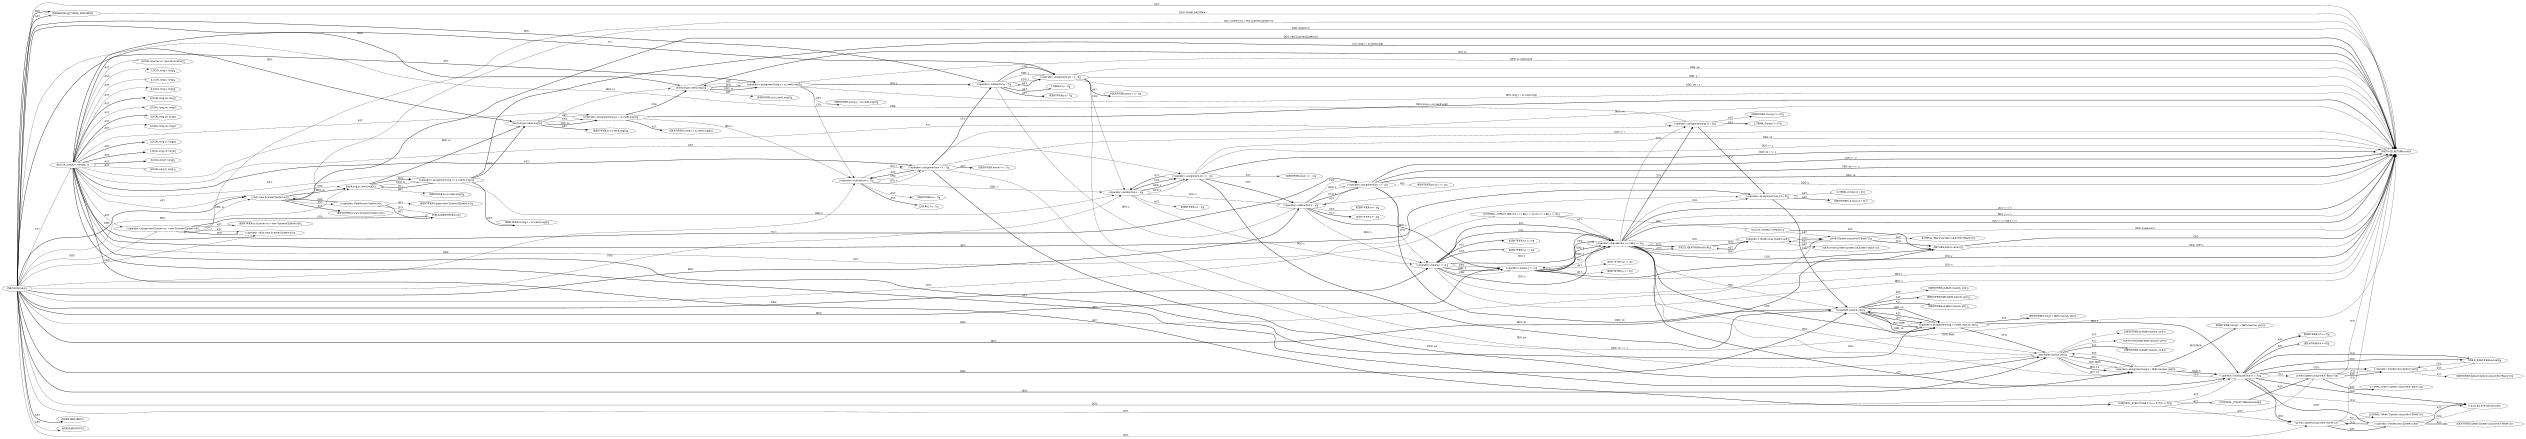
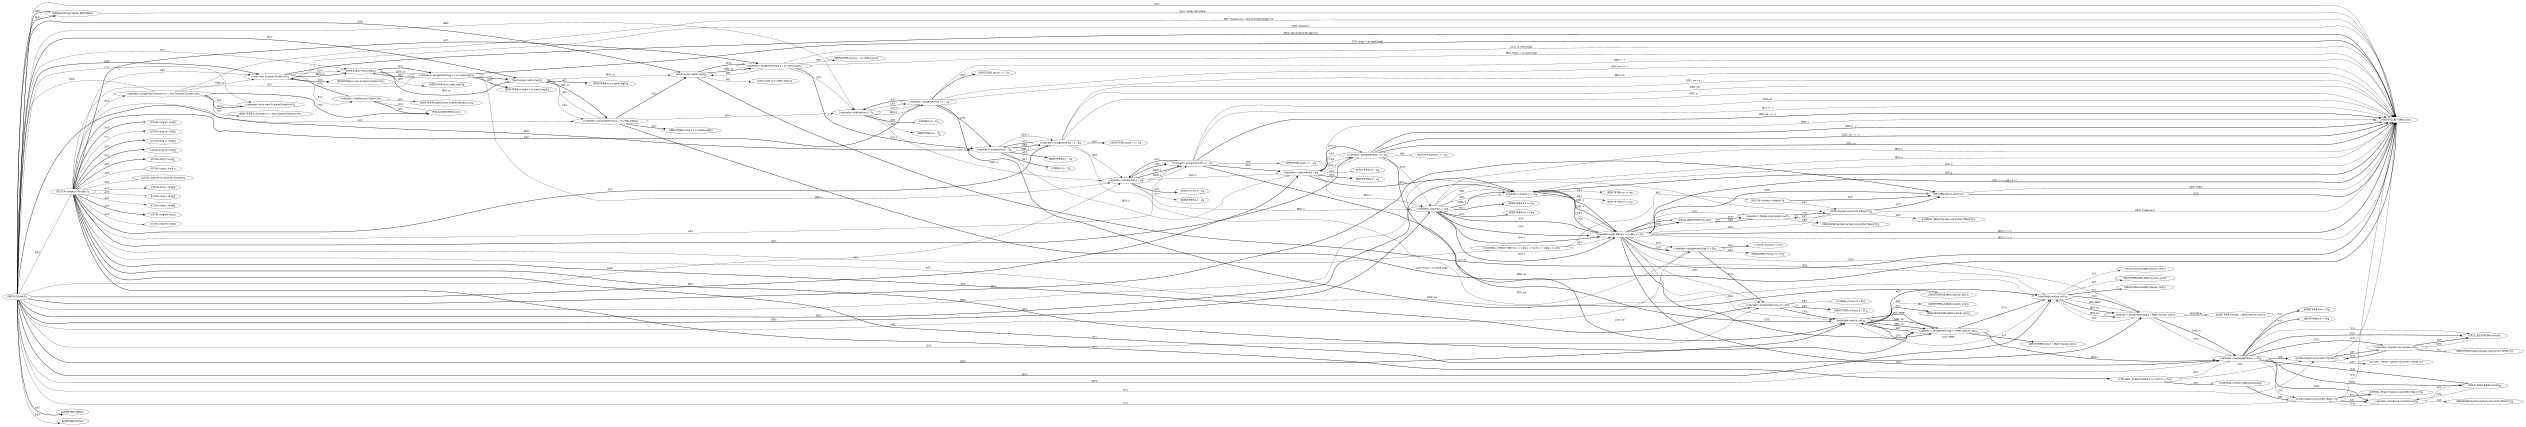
  digraph {
    fontname=Inter
    rankdir=LR
    node [fontname=Inter]
    edge [arrowhead=odot fontname=Inter style=bold]
    n1 [label=<(METHOD,main)<SUB>4</SUB>>]
    n2 [label=<(PARAM,String[] YAHIA_MOSTAFA)<SUB>4</SUB>>]
    n3 [label=<(BLOCK,&lt;empty&gt;,&lt;empty&gt;)<SUB>4</SUB>>]
    n4 [label=<(&lt;operator&gt;.assignment,Scanner sc = new Scanner(System.in))<SUB>5</SUB>>]
    n5 [label=<(&lt;operator&gt;.alloc,new Scanner(System.in))<SUB>5</SUB>>]
    n6 [label=<(&lt;init&gt;,new Scanner(System.in))<SUB>5</SUB>>]
    n7 [label=<(nextLong,sc.nextLong())<SUB>6</SUB>>]
    n8 [label=<(nextLong,sc.nextLong())<SUB>6</SUB>>]
    n9 [label=<(nextLong,sc.nextLong())<SUB>6</SUB>>]
    n10 [label=<(&lt;operator&gt;.subtraction,x - 1)<SUB>8</SUB>>]
    n11 [label=<(&lt;operator&gt;.subtraction,y - 1)<SUB>8</SUB>>]
    n12 [label=<(&lt;operator&gt;.subtraction,n - x)<SUB>8</SUB>>]
    n13 [label=<(&lt;operator&gt;.subtraction,n - y)<SUB>8</SUB>>]
    n14 [label=<(&lt;operator&gt;.equals,x == n)<SUB>9</SUB>>]
    n15 [label=<(&lt;operator&gt;.equals,y == n)<SUB>9</SUB>>]
    n16 [label=<(println,System.out.println(&quot;Black&quot;))<SUB>10</SUB>>]
    n17 [label=<(RETURN,return;,return;)<SUB>10</SUB>>]
    n18 [label=<(&lt;operator&gt;.assignment,long c1 = 0)<SUB>12</SUB>>]
    n19 [label=<(&lt;operator&gt;.assignment,long c2 = 0)<SUB>12</SUB>>]
    n20 [label=<(max,Math.max(xb, yb))<SUB>13</SUB>>]
    n21 [label=<(max,Math.max(xw, yw))<SUB>14</SUB>>]
    n22 [label=<(&lt;operator&gt;.lessEqualsThan,h &lt;= f)<SUB>16</SUB>>]
    n23 [label=<(println,System.out.println(&quot;White&quot;))<SUB>17</SUB>>]
    n24 [label=<(println,System.out.println(&quot;Black&quot;))<SUB>19</SUB>>]
    n25 [label=<(MODIFIER,PUBLIC)>]
    n26 [label=<(MODIFIER,STATIC)>]
    n27 [label=<(METHOD_RETURN,void)<SUB>4</SUB>>]
    n28 [label=<(LOCAL,Scanner sc: java.util.Scanner)<SUB>5</SUB>>]
    n29 [label=<(LOCAL,long n: long)<SUB>6</SUB>>]
    n30 [label=<(LOCAL,long x: long)<SUB>6</SUB>>]
    n31 [label=<(LOCAL,long y: long)<SUB>6</SUB>>]
    n32 [label=<(&lt;operator&gt;.assignment,long n = sc.nextLong())<SUB>6</SUB>>]
    n33 [label=<(&lt;operator&gt;.assignment,long x = sc.nextLong())<SUB>6</SUB>>]
    n34 [label=<(&lt;operator&gt;.assignment,long y = sc.nextLong())<SUB>6</SUB>>]
    n35 [label=<(LOCAL,long xb: long)<SUB>7</SUB>>]
    n36 [label=<(LOCAL,long xw: long)<SUB>7</SUB>>]
    n37 [label=<(LOCAL,long yb: long)<SUB>7</SUB>>]
    n38 [label=<(LOCAL,long yw: long)<SUB>7</SUB>>]
    n39 [label=<(&lt;operator&gt;.assignment,xw = x - 1)<SUB>8</SUB>>]
    n40 [label=<(&lt;operator&gt;.assignment,yw = y - 1)<SUB>8</SUB>>]
    n41 [label=<(&lt;operator&gt;.assignment,xb = n - x)<SUB>8</SUB>>]
    n42 [label=<(&lt;operator&gt;.assignment,yb = n - y)<SUB>8</SUB>>]
    n43 [label=<(CONTROL_STRUCTURE,if (x == n &amp;&amp; y == n),if (x == n &amp;&amp; y == n))<SUB>9</SUB>>]
    n44 [label=<(LOCAL,long c1: long)<SUB>12</SUB>>]
    n45 [label=<(LOCAL,long c2: long)<SUB>12</SUB>>]
    n46 [label=<(LOCAL,long f: long)<SUB>13</SUB>>]
    n47 [label=<(&lt;operator&gt;.assignment,long f = Math.max(xb, yb))<SUB>13</SUB>>]
    n48 [label=<(LOCAL,long h: long)<SUB>14</SUB>>]
    n49 [label=<(&lt;operator&gt;.assignment,long h = Math.max(xw, yw))<SUB>14</SUB>>]
-   n50 [label=<(CONTROL_STRUCTURE,if (h &lt;= f),if (h &lt;= f))<SUB>16</SUB>>]
+   n50 [label=<(CONTROL_STRUCTURE,if (h &lt;= f),if (h &lt;= f))<SUB>12</SUB>>]
    n51 [label=<(IDENTIFIER,sc,Scanner sc = new Scanner(System.in))<SUB>5</SUB>>]
    n52 [label=<(FIELD_IDENTIFIER,in,in)<SUB>5</SUB>>]
    n53 [label=<(IDENTIFIER,sc,new Scanner(System.in))<SUB>5</SUB>>]
    n54 [label=<(&lt;operator&gt;.fieldAccess,System.in)<SUB>5</SUB>>]
    n55 [label=<(IDENTIFIER,sc,sc.nextLong())<SUB>6</SUB>>]
    n56 [label=<(IDENTIFIER,sc,sc.nextLong())<SUB>6</SUB>>]
    n57 [label=<(IDENTIFIER,sc,sc.nextLong())<SUB>6</SUB>>]
    n58 [label=<(IDENTIFIER,x,x - 1)<SUB>8</SUB>>]
    n59 [label=<(LITERAL,1,x - 1)<SUB>8</SUB>>]
    n60 [label=<(IDENTIFIER,y,y - 1)<SUB>8</SUB>>]
    n61 [label=<(LITERAL,1,y - 1)<SUB>8</SUB>>]
+   n62 [label=<(IDENTIFIER,n,n - x)<SUB>8</SUB>>]
    n63 [label=<(IDENTIFIER,x,n - x)<SUB>8</SUB>>]
    n64 [label=<(IDENTIFIER,n,n - y)<SUB>8</SUB>>]
    n65 [label=<(IDENTIFIER,y,n - y)<SUB>8</SUB>>]
    n66 [label=<(&lt;operator&gt;.logicalAnd,x == n &amp;&amp; y == n)<SUB>9</SUB>>]
    n67 [label=<(IDENTIFIER,x,x == n)<SUB>9</SUB>>]
    n68 [label=<(IDENTIFIER,n,x == n)<SUB>9</SUB>>]
    n69 [label=<(IDENTIFIER,y,y == n)<SUB>9</SUB>>]
    n70 [label=<(IDENTIFIER,n,y == n)<SUB>9</SUB>>]
    n71 [label=<(&lt;operator&gt;.fieldAccess,System.out)<SUB>10</SUB>>]
    n72 [label=<(LITERAL,&quot;Black&quot;,System.out.println(&quot;Black&quot;))<SUB>10</SUB>>]
    n73 [label=<(IDENTIFIER,c1,long c1 = 0)<SUB>12</SUB>>]
    n74 [label=<(LITERAL,0,long c1 = 0)<SUB>12</SUB>>]
    n75 [label=<(IDENTIFIER,c2,long c2 = 0)<SUB>12</SUB>>]
    n76 [label=<(LITERAL,0,long c2 = 0)<SUB>12</SUB>>]
    n77 [label=<(IDENTIFIER,Math,Math.max(xb, yb))<SUB>13</SUB>>]
    n78 [label=<(IDENTIFIER,xb,Math.max(xb, yb))<SUB>13</SUB>>]
    n79 [label=<(IDENTIFIER,yb,Math.max(xb, yb))<SUB>13</SUB>>]
    n80 [label=<(IDENTIFIER,Math,Math.max(xw, yw))<SUB>11</SUB>>]
    n81 [label=<(IDENTIFIER,xw,Math.max(xw, yw))<SUB>14</SUB>>]
    n82 [label=<(IDENTIFIER,yw,Math.max(xw, yw))<SUB>14</SUB>>]
    n83 [label=<(IDENTIFIER,h,h &lt;= f)<SUB>16</SUB>>]
    n84 [label=<(IDENTIFIER,f,h &lt;= f)<SUB>16</SUB>>]
    n85 [label=<(&lt;operator&gt;.fieldAccess,System.out)<SUB>17</SUB>>]
    n86 [label=<(FIELD_IDENTIFIER,out,out)<SUB>17</SUB>>]
    n87 [label=<(&lt;operator&gt;.fieldAccess,System.out)<SUB>19</SUB>>]
    n88 [label=<(FIELD_IDENTIFIER,out,out)<SUB>19</SUB>>]
    n89 [label=<(LITERAL,&quot;White&quot;,System.out.println(&quot;White&quot;))<SUB>17</SUB>>]
    n90 [label=<(LITERAL,&quot;Black&quot;,System.out.println(&quot;Black&quot;))<SUB>19</SUB>>]
    n91 [label=<(IDENTIFIER,n,long n = sc.nextLong())<SUB>6</SUB>>]
    n92 [label=<(IDENTIFIER,x,long x = sc.nextLong())<SUB>6</SUB>>]
    n93 [label=<(IDENTIFIER,y,long y = sc.nextLong())<SUB>6</SUB>>]
    n94 [label=<(IDENTIFIER,xw,xw = x - 1)<SUB>8</SUB>>]
    n95 [label=<(IDENTIFIER,yw,yw = y - 1)<SUB>8</SUB>>]
    n96 [label=<(IDENTIFIER,xb,xb = n - x)<SUB>8</SUB>>]
    n97 [label=<(IDENTIFIER,yb,yb = n - y)<SUB>8</SUB>>]
    n98 [label=<(BLOCK,&lt;empty&gt;,&lt;empty&gt;)<SUB>9</SUB>>]
    n99 [label=<(IDENTIFIER,f,long f = Math.max(xb, yb))<SUB>13</SUB>>]
    n100 [label=<(IDENTIFIER,h,long h = Math.max(xw, yw))<SUB>14</SUB>>]
    n101 [label=<(CONTROL_STRUCTURE,else,else)<SUB>19</SUB>>]
    n102 [label=<(IDENTIFIER,System,new Scanner(System.in))<SUB>5</SUB>>]
    n103 [label=<(FIELD_IDENTIFIER,out,out)<SUB>10</SUB>>]
    n104 [label=<(IDENTIFIER,System,System.out.println(&quot;Black&quot;))<SUB>10</SUB>>]
    n105 [label=<(IDENTIFIER,System,System.out.println(&quot;White&quot;))<SUB>17</SUB>>]
    n106 [label=<(IDENTIFIER,System,System.out.println(&quot;Black&quot;))<SUB>19</SUB>>]
    n1 -> n2 [label="AST: "]
    n1 -> n2 [arrowhead=normal label="DDG: "]
    n1 -> n3 [label="AST: " style=solid]
    n1 -> n4 [label="DDG: " style=solid]
    n1 -> n5 [arrowhead=normal label="CFG: " style=solid]
    n1 -> n6 [arrowhead=normal label="DDG: "]
    n1 -> n7 [arrowhead=dot label="DDG: " style=solid]
    n1 -> n8 [arrowhead=normal label="DDG: "]
    n1 -> n9 [label="DDG: "]
    n1 -> n10 [arrowhead=dot label="DDG: " style=solid]
    n1 -> n11 [arrowhead=normal label="DDG: "]
    n1 -> n12 [arrowhead=dot label="DDG: " style=solid]
    n1 -> n13 [arrowhead=normal label="DDG: "]
    n1 -> n14 [arrowhead=normal label="DDG: "]
    n1 -> n15 [arrowhead=dot label="DDG: "]
    n1 -> n16 [arrowhead=normal label="DDG: " style=solid]
    n1 -> n17 [arrowhead=normal label="DDG: "]
    n1 -> n18 [label="DDG: " style=solid]
    n1 -> n19 [arrowhead=normal label="DDG: " style=solid]
    n1 -> n20 [arrowhead=dot label="DDG: "]
    n1 -> n21 [arrowhead=normal label="DDG: "]
    n1 -> n22 [arrowhead=normal label="DDG: " style=solid]
    n1 -> n23 [arrowhead=dot label="DDG: " style=solid]
    n1 -> n24 [label="DDG: " style=solid]
    n1 -> n25 [arrowhead=dot label="AST: "]
    n1 -> n26 [arrowhead=normal label="AST: " style=solid]
    n1 -> n27 [label="AST: " style=solid]
    n2 -> n27 [label="DDG: YAHIA_MOSTAFA" style=solid]
    n3 -> n4 [arrowhead=normal label="AST: " style=solid]
    n3 -> n6 [arrowhead=dot label="AST: " style=solid]
    n3 -> n18 [arrowhead=dot label="AST: " style=solid]
    n3 -> n19 [label="AST: "]
    n3 -> n28 [label="AST: " style=solid]
    n3 -> n29 [arrowhead=dot label="AST: " style=solid]
    n3 -> n30 [label="AST: " style=solid]
    n3 -> n31 [arrowhead=normal label="AST: " style=solid]
    n3 -> n32 [label="AST: " style=solid]
    n3 -> n33 [arrowhead=normal label="AST: " style=solid]
    n3 -> n34 [arrowhead=dot label="AST: "]
    n3 -> n35 [arrowhead=dot label="AST: "]
    n3 -> n36 [arrowhead=normal label="AST: " style=solid]
    n3 -> n37 [label="AST: "]
    n3 -> n38 [arrowhead=dot label="AST: " style=solid]
    n3 -> n39 [label="AST: "]
    n3 -> n40 [label="AST: "]
    n3 -> n41 [arrowhead=dot label="AST: " style=solid]
    n3 -> n42 [label="AST: "]
    n3 -> n43 [label="AST: " style=solid]
    n3 -> n44 [arrowhead=normal label="AST: "]
    n3 -> n45 [arrowhead=normal label="AST: "]
    n3 -> n46 [arrowhead=normal label="AST: "]
    n3 -> n47 [label="AST: "]
    n3 -> n48 [label="AST: " style=solid]
    n3 -> n49 [arrowhead=dot label="AST: "]
    n3 -> n50 [arrowhead=normal label="AST: "]
    n4 -> n5 [arrowhead=normal label="AST: " style=solid]
    n4 -> n6 [arrowhead=normal label="DDG: sc" style=solid]
    n4 -> n27 [label="DDG: Scanner sc = new Scanner(System.in)" style=solid]
    n4 -> n51 [arrowhead=normal label="AST: " style=solid]
    n4 -> n52 [label="CFG: "]
    n5 -> n4 [label="CFG: "]
    n6 -> n7 [arrowhead=normal label="CFG: " style=solid]
    n6 -> n7 [arrowhead=dot label="DDG: sc"]
    n6 -> n27 [label="DDG: System.in" style=solid]
    n6 -> n27 [arrowhead=normal label="DDG: new Scanner(System.in)"]
    n6 -> n53 [arrowhead=dot label="AST: "]
    n6 -> n54 [arrowhead=dot label="AST: " style=solid]
    n7 -> n8 [label="DDG: sc"]
    n7 -> n32 [arrowhead=dot label="CFG: "]
    n7 -> n32 [label="DDG: sc" style=solid]
    n7 -> n55 [arrowhead=normal label="AST: " style=solid]
    n8 -> n9 [arrowhead=normal label="DDG: sc" style=solid]
    n8 -> n33 [arrowhead=normal label="CFG: " style=solid]
    n8 -> n33 [arrowhead=normal label="DDG: sc"]
    n8 -> n56 [arrowhead=normal label="AST: "]
    n9 -> n27 [arrowhead=dot label="DDG: sc"]
    n9 -> n34 [label="CFG: "]
    n9 -> n34 [arrowhead=normal label="DDG: sc"]
    n9 -> n57 [arrowhead=dot label="AST: " style=solid]
    n10 -> n12 [arrowhead=normal label="DDG: x" style=solid]
    n10 -> n39 [arrowhead=normal label="CFG: " style=solid]
    n10 -> n39 [label="DDG: x" style=solid]
    n10 -> n39 [arrowhead=dot label="DDG: 1" style=solid]
    n10 -> n58 [arrowhead=normal label="AST: " style=solid]
    n10 -> n59 [label="AST: "]
    n11 -> n13 [label="DDG: y" style=solid]
    n11 -> n40 [arrowhead=dot label="CFG: "]
    n11 -> n40 [label="DDG: y" style=solid]
    n11 -> n40 [arrowhead=dot label="DDG: 1" style=solid]
    n11 -> n60 [arrowhead=dot label="AST: "]
    n11 -> n61 [label="AST: "]
    n12 -> n13 [label="DDG: n" style=solid]
    n12 -> n14 [arrowhead=normal label="DDG: x" style=solid]
    n12 -> n41 [arrowhead=dot label="CFG: "]
    n12 -> n41 [label="DDG: n"]
    n12 -> n41 [arrowhead=normal label="DDG: x" style=solid]
+   n12 -> n62 [arrowhead=normal label="AST: "]
    n12 -> n63 [arrowhead=normal label="AST: " style=solid]
    n13 -> n14 [arrowhead=dot label="DDG: n" style=solid]
    n13 -> n15 [arrowhead=normal label="DDG: y"]
    n13 -> n27 [arrowhead=dot label="DDG: y" style=solid]
    n13 -> n42 [arrowhead=dot label="CFG: " style=solid]
    n13 -> n42 [label="DDG: n" style=solid]
    n13 -> n42 [label="DDG: y"]
    n13 -> n64 [label="AST: " style=solid]
    n13 -> n65 [arrowhead=dot label="AST: "]
    n14 -> n15 [label="CFG: " style=solid]
    n14 -> n15 [arrowhead=dot label="DDG: n"]
    n14 -> n15 [label="CDG: " style=solid]
    n14 -> n27 [arrowhead=dot label="DDG: x" style=solid]
    n14 -> n27 [label="DDG: n" style=solid]
    n14 -> n66 [arrowhead=normal label="CFG: "]
    n14 -> n66 [arrowhead=normal label="DDG: x"]
    n14 -> n66 [arrowhead=normal label="DDG: n"]
    n14 -> n67 [arrowhead=dot label="AST: "]
    n14 -> n68 [label="AST: "]
    n15 -> n27 [arrowhead=dot label="DDG: y"]
    n15 -> n27 [label="DDG: n" style=solid]
    n15 -> n66 [label="CFG: "]
    n15 -> n66 [label="DDG: y"]
    n15 -> n66 [arrowhead=normal label="DDG: n"]
    n15 -> n69 [arrowhead=normal label="AST: " style=solid]
    n15 -> n70 [arrowhead=normal label="AST: " style=solid]
    n16 -> n17 [arrowhead=dot label="CFG: "]
    n16 -> n27 [label="DDG: System.out" style=solid]
    n16 -> n71 [arrowhead=dot label="AST: " style=solid]
    n16 -> n72 [arrowhead=normal label="AST: " style=solid]
    n17 -> n27 [arrowhead=normal label="CFG: "]
    n17 -> n27 [label="DDG: &lt;RET&gt;" style=solid]
    n18 -> n19 [label="CFG: "]
    n18 -> n73 [arrowhead=dot label="AST: " style=solid]
    n18 -> n74 [arrowhead=normal label="AST: "]
    n19 -> n20 [arrowhead=normal label="CFG: "]
    n19 -> n75 [arrowhead=dot label="AST: "]
    n19 -> n76 [label="AST: " style=solid]
    n20 -> n21 [arrowhead=normal label="DDG: Math" style=solid]
    n20 -> n47 [arrowhead=normal label="CFG: "]
    n20 -> n47 [label="DDG: Math"]
    n20 -> n47 [label="DDG: xb"]
    n20 -> n47 [arrowhead=dot label="DDG: yb"]
    n20 -> n77 [arrowhead=normal label="AST: "]
    n20 -> n78 [label="AST: "]
    n20 -> n79 [arrowhead=normal label="AST: " style=solid]
    n21 -> n49 [label="CFG: "]
    n21 -> n49 [label="DDG: Math" style=solid]
    n21 -> n49 [arrowhead=normal label="DDG: xw"]
    n21 -> n49 [arrowhead=dot label="DDG: yw" style=solid]
    n21 -> n80 [arrowhead=dot label="AST: " style=solid]
    n21 -> n81 [label="AST: "]
    n21 -> n82 [arrowhead=normal label="AST: " style=solid]
    n22 -> n23 [arrowhead=dot label="CDG: "]
    n22 -> n24 [arrowhead=dot label="CDG: " style=solid]
    n22 -> n83 [arrowhead=normal label="AST: "]
    n22 -> n84 [label="AST: "]
    n22 -> n85 [label="CDG: "]
    n22 -> n86 [arrowhead=normal label="CFG: " style=solid]
    n22 -> n86 [arrowhead=dot label="CDG: "]
    n22 -> n87 [arrowhead=dot label="CDG: "]
    n22 -> n88 [label="CFG: "]
    n22 -> n88 [arrowhead=normal label="CDG: "]
    n23 -> n27 [label="CFG: " style=solid]
    n23 -> n85 [label="AST: "]
    n23 -> n89 [arrowhead=dot label="AST: " style=solid]
    n24 -> n27 [label="CFG: " style=solid]
    n24 -> n87 [arrowhead=dot label="AST: "]
    n24 -> n90 [arrowhead=normal label="AST: "]
    n32 -> n7 [label="AST: "]
    n32 -> n8 [arrowhead=dot label="CFG: "]
    n32 -> n12 [arrowhead=normal label="DDG: n" style=solid]
    n32 -> n27 [arrowhead=dot label="DDG: long n = sc.nextLong()"]
    n32 -> n91 [arrowhead=normal label="AST: "]
    n33 -> n8 [label="AST: " style=solid]
    n33 -> n9 [arrowhead=dot label="CFG: "]
    n33 -> n10 [arrowhead=normal label="DDG: x" style=solid]
    n33 -> n27 [label="DDG: long x = sc.nextLong()"]
    n33 -> n92 [arrowhead=dot label="AST: "]
    n34 -> n9 [arrowhead=dot label="AST: " style=solid]
    n34 -> n10 [arrowhead=dot label="CFG: " style=solid]
    n34 -> n11 [arrowhead=dot label="DDG: y"]
    n34 -> n27 [arrowhead=normal label="DDG: sc.nextLong()" style=solid]
    n34 -> n27 [label="DDG: long y = sc.nextLong()" style=solid]
    n34 -> n93 [arrowhead=dot label="AST: " style=solid]
    n39 -> n10 [arrowhead=normal label="AST: "]
    n39 -> n11 [arrowhead=normal label="CFG: "]
    n39 -> n21 [arrowhead=dot label="DDG: xw"]
    n39 -> n27 [arrowhead=dot label="DDG: xw" style=solid]
    n39 -> n27 [label="DDG: x - 1" style=solid]
    n39 -> n27 [arrowhead=normal label="DDG: xw = x - 1" style=solid]
    n39 -> n94 [arrowhead=normal label="AST: "]
    n40 -> n11 [label="AST: "]
    n40 -> n12 [arrowhead=dot label="CFG: " style=solid]
    n40 -> n21 [label="DDG: yw" style=solid]
    n40 -> n27 [arrowhead=normal label="DDG: yw" style=solid]
    n40 -> n27 [label="DDG: y - 1" style=solid]
    n40 -> n27 [label="DDG: yw = y - 1" style=solid]
    n40 -> n95 [arrowhead=dot label="AST: "]
    n41 -> n12 [arrowhead=dot label="AST: "]
    n41 -> n13 [arrowhead=dot label="CFG: "]
    n41 -> n20 [label="DDG: xb"]
    n41 -> n27 [label="DDG: xb" style=solid]
    n41 -> n27 [arrowhead=normal label="DDG: n - x" style=solid]
    n41 -> n27 [arrowhead=dot label="DDG: xb = n - x"]
    n41 -> n96 [arrowhead=normal label="AST: " style=solid]
    n42 -> n13 [arrowhead=normal label="AST: " style=solid]
    n42 -> n14 [arrowhead=dot label="CFG: " style=solid]
    n42 -> n20 [arrowhead=normal label="DDG: yb"]
    n42 -> n27 [label="DDG: yb"]
    n42 -> n27 [label="DDG: n - y"]
    n42 -> n27 [arrowhead=dot label="DDG: yb = n - y"]
    n42 -> n97 [label="AST: " style=solid]
    n43 -> n66 [arrowhead=normal label="AST: " style=solid]
    n43 -> n98 [label="AST: " style=solid]
    n47 -> n20 [arrowhead=normal label="AST: "]
    n47 -> n21 [label="CFG: "]
    n47 -> n22 [arrowhead=normal label="DDG: f"]
    n47 -> n99 [arrowhead=dot label="AST: "]
    n49 -> n21 [arrowhead=normal label="AST: " style=solid]
    n49 -> n22 [label="CFG: " style=solid]
    n49 -> n22 [arrowhead=normal label="DDG: h"]
    n49 -> n100 [label="MOSTAFA: "]
    n50 -> n22 [label="AST: " style=solid]
    n50 -> n23 [arrowhead=normal label="AST: " style=solid]
    n50 -> n101 [label="AST: "]
    n52 -> n54 [label="CFG: " style=solid]
    n54 -> n6 [arrowhead=dot label="CFG: "]
    n54 -> n52 [arrowhead=normal label="AST: "]
    n54 -> n102 [arrowhead=dot label="AST: " style=solid]
    n66 -> n14 [label="AST: "]
    n66 -> n15 [arrowhead=dot label="AST: " style=solid]
    n66 -> n16 [label="CDG: " style=solid]
    n66 -> n17 [label="CDG: "]
    n66 -> n18 [arrowhead=dot label="CFG: " style=solid]
    n66 -> n18 [arrowhead=normal label="CDG: "]
    n66 -> n19 [arrowhead=normal label="CDG: " style=solid]
    n66 -> n20 [arrowhead=normal label="CDG: " style=solid]
    n66 -> n21 [label="CDG: " style=solid]
    n66 -> n22 [arrowhead=normal label="CDG: "]
    n66 -> n27 [arrowhead=normal label="DDG: x == n"]
    n66 -> n27 [arrowhead=dot label="DDG: y == n" style=solid]
    n66 -> n27 [arrowhead=normal label="DDG: x == n &amp;&amp; y == n"]
    n66 -> n47 [label="CDG: "]
    n66 -> n49 [label="CDG: " style=solid]
    n66 -> n71 [label="CDG: " style=solid]
    n66 -> n103 [arrowhead=normal label="CFG: "]
    n66 -> n103 [label="CDG: "]
    n71 -> n16 [arrowhead=normal label="CFG: "]
    n71 -> n103 [label="AST: "]
    n71 -> n104 [arrowhead=dot label="AST: " style=solid]
    n85 -> n23 [arrowhead=normal label="CFG: "]
    n85 -> n86 [arrowhead=normal label="AST: "]
    n85 -> n105 [label="AST: "]
    n86 -> n85 [label="CFG: " style=solid]
    n87 -> n24 [label="CFG: " style=solid]
    n87 -> n88 [label="AST: " style=solid]
    n87 -> n106 [arrowhead=dot label="AST: " style=solid]
    n88 -> n87 [arrowhead=normal label="CFG: " style=solid]
    n98 -> n16 [arrowhead=normal label="AST: " style=solid]
    n98 -> n17 [arrowhead=normal label="AST: "]
    n101 -> n24 [label="AST: "]
    n103 -> n71 [arrowhead=dot label="CFG: "]
  }
